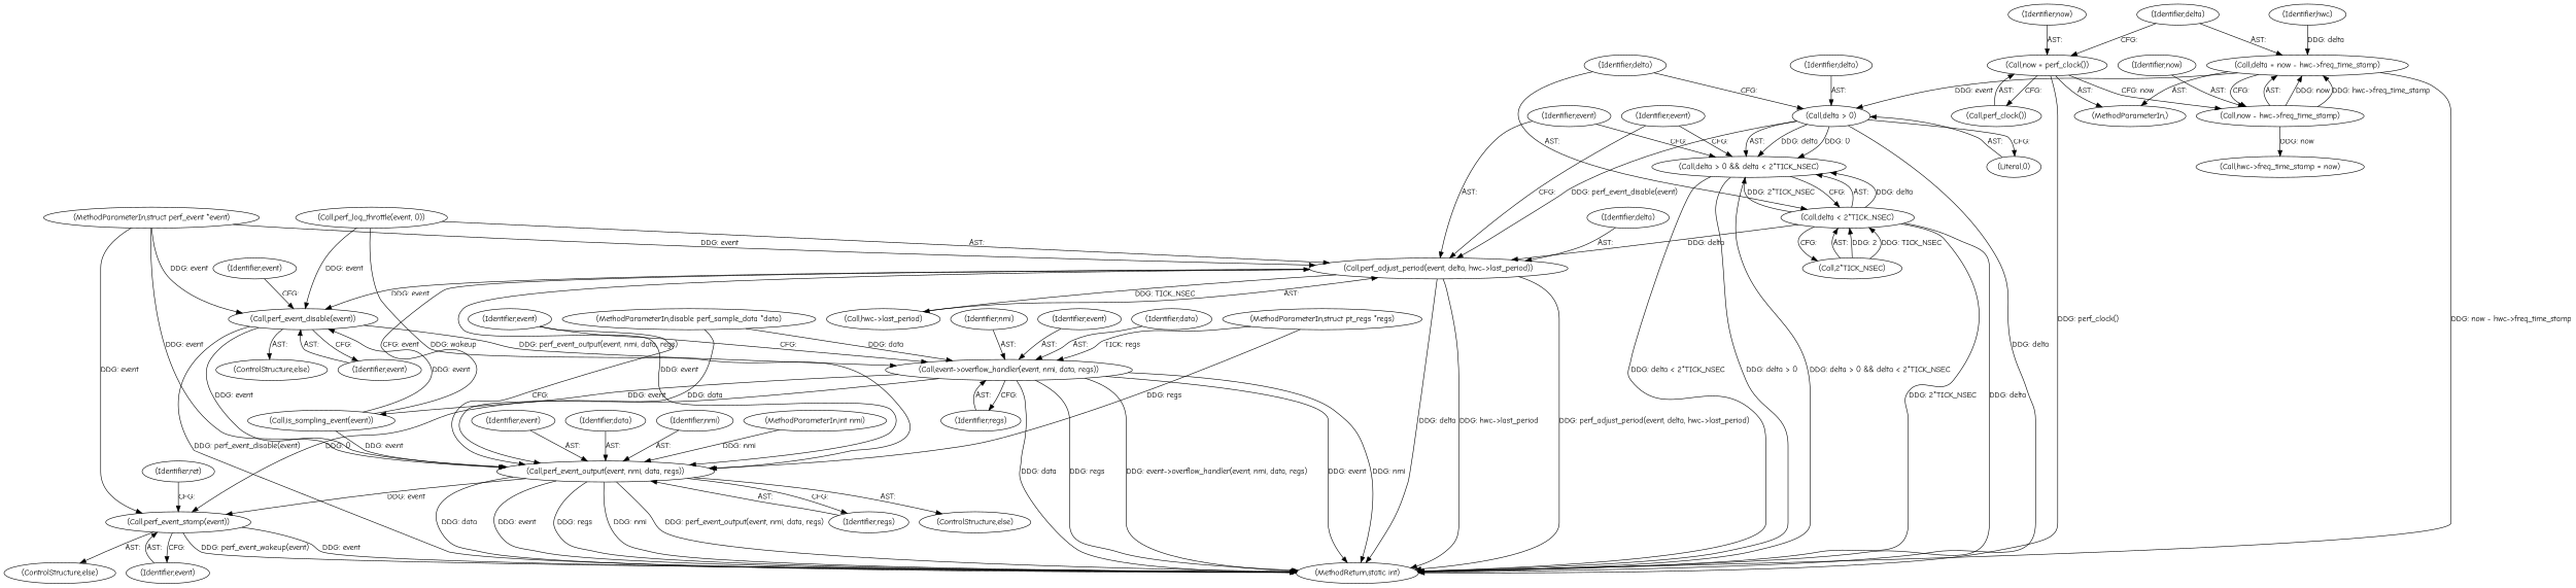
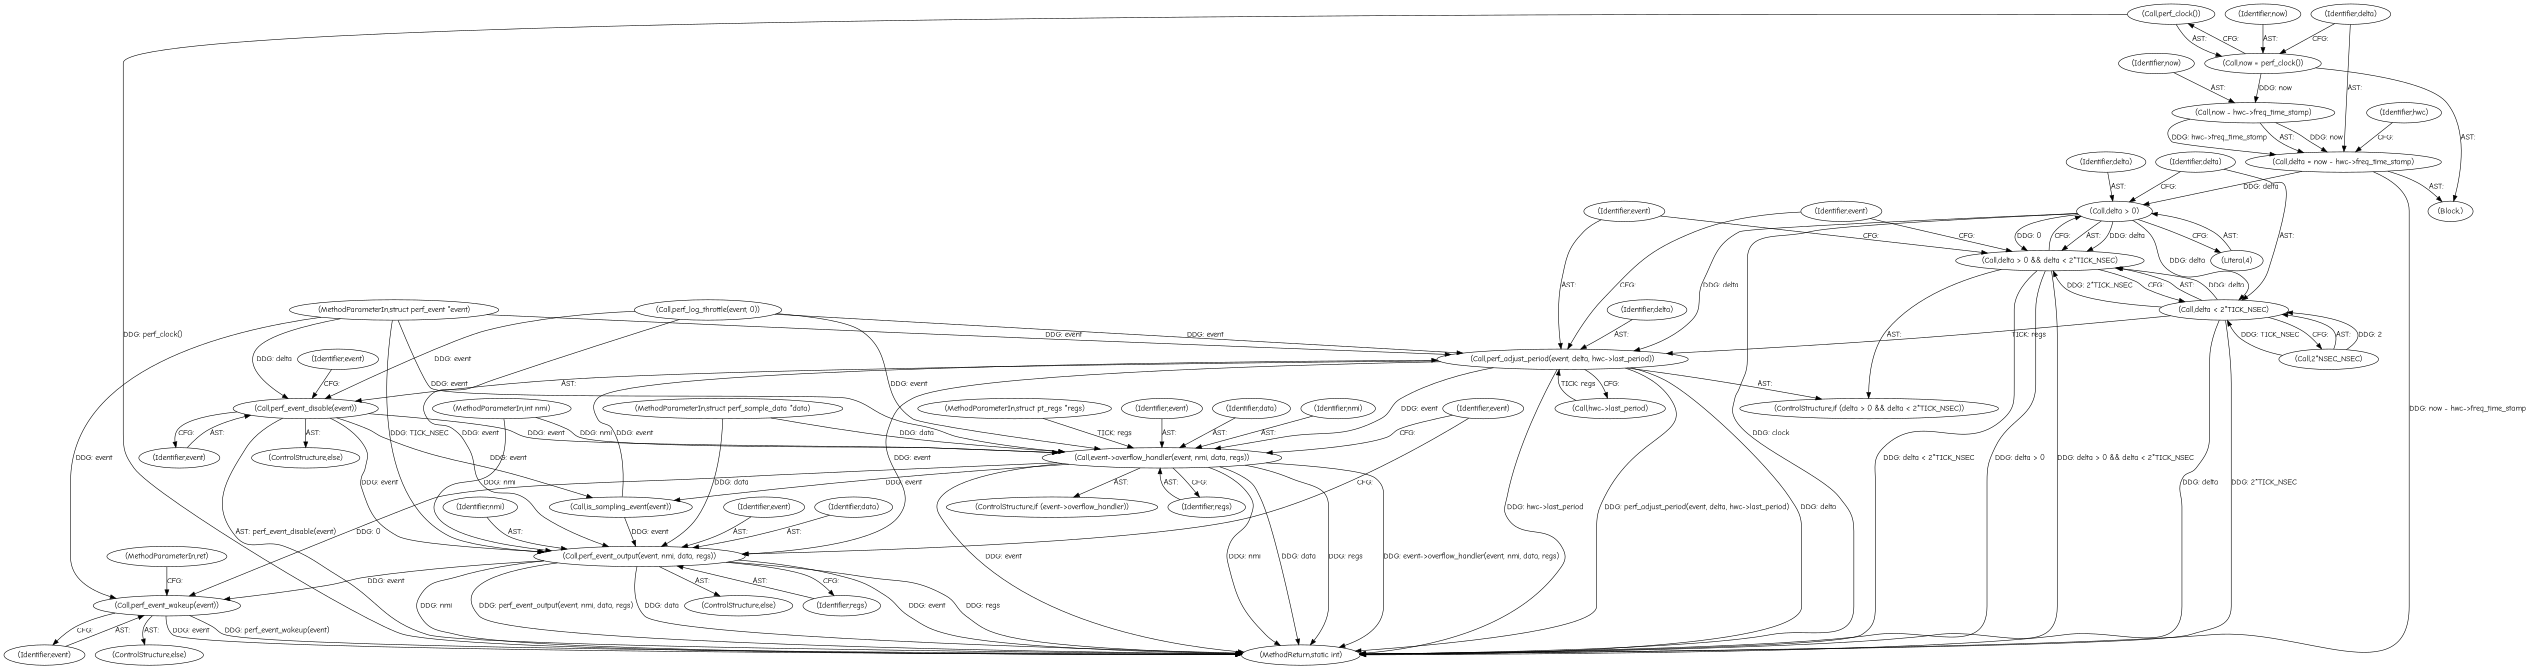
  digraph {
    fontname="Comic Neue"
    node [fontname="Comic Neue"]
    edge [fontname="Comic Neue"]
    n1 [label="(Call,delta = now - hwc->freq_time_stamp)"]
    n2 [label="(Call,now - hwc->freq_time_stamp)"]
    n3 [label="(Call,delta > 0)"]
-   n4 [label="(MethodParameterIn,)"]
+   n4 [label="(Block,)"]
    n5 [label="(MethodReturn,static int)"]
-   n6 [label="(Call,hwc->freq_time_stamp = now)"]
    n7 [label="(Call,delta > 0 && delta < 2*TICK_NSEC)"]
    n8 [label="(Call,delta < 2*TICK_NSEC)"]
    n9 [label="(Call,perf_adjust_period(event, delta, hwc->last_period))"]
-   n10 [label="(Literal,0)"]
+   n10 [label="(Literal,4)"]
    n11 [label="(Call,now = perf_clock())"]
    n12 [label="(Call,perf_clock())"]
-   n14 [label="(Call,2*TICK_NSEC)"]
+   n13 [label="(ControlStructure,if (delta > 0 && delta < 2*TICK_NSEC))"]
+   n14 [label="(Call,2*NSEC_NSEC)"]
    n15 [label="(Call,perf_event_disable(event))"]
    n16 [label="(Call,event->overflow_handler(event, nmi, data, regs))"]
    n17 [label="(Call,perf_event_output(event, nmi, data, regs))"]
    n18 [label="(Call,hwc->last_period)"]
    n19 [label="(ControlStructure,else)"]
    n20 [label="(Identifier,event)"]
-   n21 [label="(Call,perf_event_stamp(event))"]
+   n21 [label="(Call,perf_event_wakeup(event))"]
+   n22 [label="(ControlStructure,if (event->overflow_handler))"]
    n23 [label="(Identifier,regs)"]
    n24 [label="(Call,is_sampling_event(event))"]
    n25 [label="(ControlStructure,else)"]
    n26 [label="(Identifier,regs)"]
    n27 [label="(ControlStructure,else)"]
    n28 [label="(Identifier,event)"]
    n29 [label="(Identifier,delta)"]
    n30 [label="(Identifier,data)"]
    n31 [label="(Identifier,event)"]
-   n32 [label="(MethodParameterIn,disable perf_sample_data *data)"]
+   n32 [label="(MethodParameterIn,struct perf_sample_data *data)"]
    n33 [label="(Call,perf_log_throttle(event, 0))"]
    n34 [label="(Identifier,event)"]
    n35 [label="(Identifier,event)"]
    n36 [label="(Identifier,event)"]
    n37 [label="(Identifier,data)"]
    n38 [label="(Identifier,event)"]
-   n39 [label="(Identifier,ret)"]
+   n39 [label="(MethodParameterIn,ret)"]
    n40 [label="(Identifier,nmi)"]
    n41 [label="(Identifier,delta)"]
    n42 [label="(Identifier,delta)"]
    n43 [label="(Identifier,delta)"]
    n44 [label="(Identifier,hwc)"]
    n45 [label="(MethodParameterIn,struct pt_regs *regs)"]
    n46 [label="(Identifier,now)"]
    n47 [label="(Identifier,event)"]
    n48 [label="(Identifier,nmi)"]
    n49 [label="(Identifier,now)"]
    n50 [label="(MethodParameterIn,struct perf_event *event)"]
    n51 [label="(MethodParameterIn,int nmi)"]
-   n1 -> n2 [label="CFG: "]
-   n1 -> n3 [label="DDG: event"]
+   n1 -> n3 [label="DDG: delta"]
    n1 -> n4 [label="AST: "]
    n1 -> n5 [label="DDG: now - hwc->freq_time_stamp"]
    n2 -> n1 [label="AST: "]
    n2 -> n1 [label="DDG: now"]
    n2 -> n1 [label="DDG: hwc->freq_time_stamp"]
-   n2 -> n6 [label="DDG: now"]
-   n3 -> n5 [label="DDG: delta"]
+   n3 -> n5 [label="DDG: clock"]
    n3 -> n7 [label="AST: "]
    n3 -> n7 [label="DDG: delta"]
    n3 -> n7 [label="DDG: 0"]
-   n3 -> n9 [label="DDG: perf_event_disable(event)"]
+   n3 -> n8 [label="DDG: delta"]
+   n3 -> n9 [label="DDG: delta"]
    n3 -> n10 [label="CFG: "]
+   n7 -> n3 [label="CFG: "]
    n7 -> n5 [label="DDG: delta < 2*TICK_NSEC"]
    n7 -> n5 [label="DDG: delta > 0"]
    n7 -> n5 [label="DDG: delta > 0 && delta < 2*TICK_NSEC"]
    n7 -> n8 [label="CFG: "]
+   n7 -> n13 [label="AST: "]
    n8 -> n5 [label="DDG: 2*TICK_NSEC"]
    n8 -> n5 [label="DDG: delta"]
    n8 -> n7 [label="AST: "]
    n8 -> n7 [label="DDG: delta"]
    n8 -> n7 [label="DDG: 2*TICK_NSEC"]
-   n8 -> n9 [label="DDG: delta"]
+   n8 -> n9 [label="TICK: regs"]
    n8 -> n14 [label="CFG: "]
    n9 -> n5 [label="DDG: hwc->last_period"]
    n9 -> n5 [label="DDG: perf_adjust_period(event, delta, hwc->last_period)"]
    n9 -> n5 [label="DDG: delta"]
-   n9 -> n15 [label="DDG: event"]
+   n9 -> n13 [label="AST: "]
+   n9 -> n15 [label="AST: "]
+   n9 -> n16 [label="DDG: event"]
    n9 -> n17 [label="DDG: event"]
-   n9 -> n18 [label="DDG: TICK_NSEC"]
+   n9 -> n18 [label="CFG: "]
    n10 -> n3 [label="AST: "]
-   n11 -> n2 [label="CFG: now"]
+   n11 -> n2 [label="DDG: now"]
    n11 -> n4 [label="AST: "]
-   n11 -> n5 [label="DDG: perf_clock()"]
+   n12 -> n5 [label="DDG: perf_clock()"]
    n11 -> n12 [label="CFG: "]
    n12 -> n11 [label="AST: "]
    n14 -> n8 [label="AST: "]
    n14 -> n8 [label="DDG: 2"]
    n14 -> n8 [label="DDG: TICK_NSEC"]
-   n15 -> n5 [label="DDG: perf_event_disable(event)"]
-   n15 -> n16 [label="DDG: perf_event_output(event, nmi, data, regs)"]
+   n15 -> n5 [label="AST: perf_event_disable(event)"]
+   n15 -> n16 [label="DDG: event"]
    n15 -> n17 [label="DDG: event"]
    n15 -> n19 [label="AST: "]
    n15 -> n20 [label="CFG: "]
    n16 -> n5 [label="DDG: regs"]
    n16 -> n5 [label="DDG: event->overflow_handler(event, nmi, data, regs)"]
    n16 -> n5 [label="DDG: event"]
    n16 -> n5 [label="DDG: nmi"]
    n16 -> n5 [label="DDG: data"]
    n16 -> n21 [label="DDG: 0"]
+   n16 -> n22 [label="AST: "]
    n16 -> n23 [label="CFG: "]
    n16 -> n24 [label="DDG: event"]
    n17 -> n5 [label="DDG: data"]
    n17 -> n5 [label="DDG: event"]
    n17 -> n5 [label="DDG: regs"]
    n17 -> n5 [label="DDG: nmi"]
    n17 -> n5 [label="DDG: perf_event_output(event, nmi, data, regs)"]
    n17 -> n21 [label="DDG: event"]
    n17 -> n25 [label="AST: "]
    n17 -> n26 [label="CFG: "]
-   n18 -> n9 [label="AST: "]
+   n18 -> n9 [label="TICK: regs"]
    n20 -> n15 [label="AST: "]
    n21 -> n5 [label="DDG: perf_event_wakeup(event)"]
    n21 -> n5 [label="DDG: event"]
    n21 -> n27 [label="AST: "]
    n21 -> n28 [label="CFG: "]
    n23 -> n16 [label="AST: "]
-   n24 -> n9 [label="CFG: event"]
-   n24 -> n15 [label="DDG: event"]
+   n24 -> n9 [label="DDG: event"]
+   n15 -> n24 [label="DDG: event"]
    n24 -> n17 [label="DDG: event"]
    n26 -> n17 [label="AST: "]
    n28 -> n21 [label="AST: "]
    n29 -> n3 [label="AST: "]
    n30 -> n16 [label="AST: "]
    n31 -> n7 [label="CFG: "]
    n31 -> n9 [label="CFG: "]
    n32 -> n16 [label="DDG: data"]
    n32 -> n17 [label="DDG: data"]
-   n33 -> n9 [label="AST: "]
+   n33 -> n9 [label="DDG: event"]
    n33 -> n15 [label="DDG: event"]
-   n33 -> n17 [label="DDG: wakeup"]
+   n33 -> n16 [label="DDG: event"]
+   n33 -> n17 [label="DDG: event"]
    n34 -> n7 [label="CFG: "]
    n34 -> n9 [label="AST: "]
    n35 -> n15 [label="CFG: "]
    n36 -> n17 [label="AST: "]
    n37 -> n17 [label="AST: "]
    n38 -> n16 [label="CFG: "]
    n38 -> n17 [label="CFG: "]
    n39 -> n21 [label="CFG: "]
    n40 -> n16 [label="AST: "]
    n41 -> n1 [label="AST: "]
    n41 -> n11 [label="CFG: "]
    n42 -> n9 [label="AST: "]
    n43 -> n3 [label="CFG: "]
    n43 -> n8 [label="AST: "]
-   n44 -> n1 [label="DDG: delta"]
+   n44 -> n1 [label="CFG: "]
    n45 -> n16 [label="TICK: regs"]
-   n45 -> n17 [label="DDG: regs"]
    n46 -> n2 [label="AST: "]
    n47 -> n16 [label="AST: "]
    n48 -> n17 [label="AST: "]
    n49 -> n11 [label="AST: "]
    n50 -> n9 [label="DDG: event"]
-   n50 -> n15 [label="DDG: event"]
-   n50 -> n17 [label="DDG: event"]
+   n50 -> n15 [label="DDG: delta"]
+   n50 -> n16 [label="DDG: event"]
+   n50 -> n17 [label="DDG: TICK_NSEC"]
    n50 -> n21 [label="DDG: event"]
+   n51 -> n16 [label="DDG: nmi"]
    n51 -> n17 [label="DDG: nmi"]
  }
